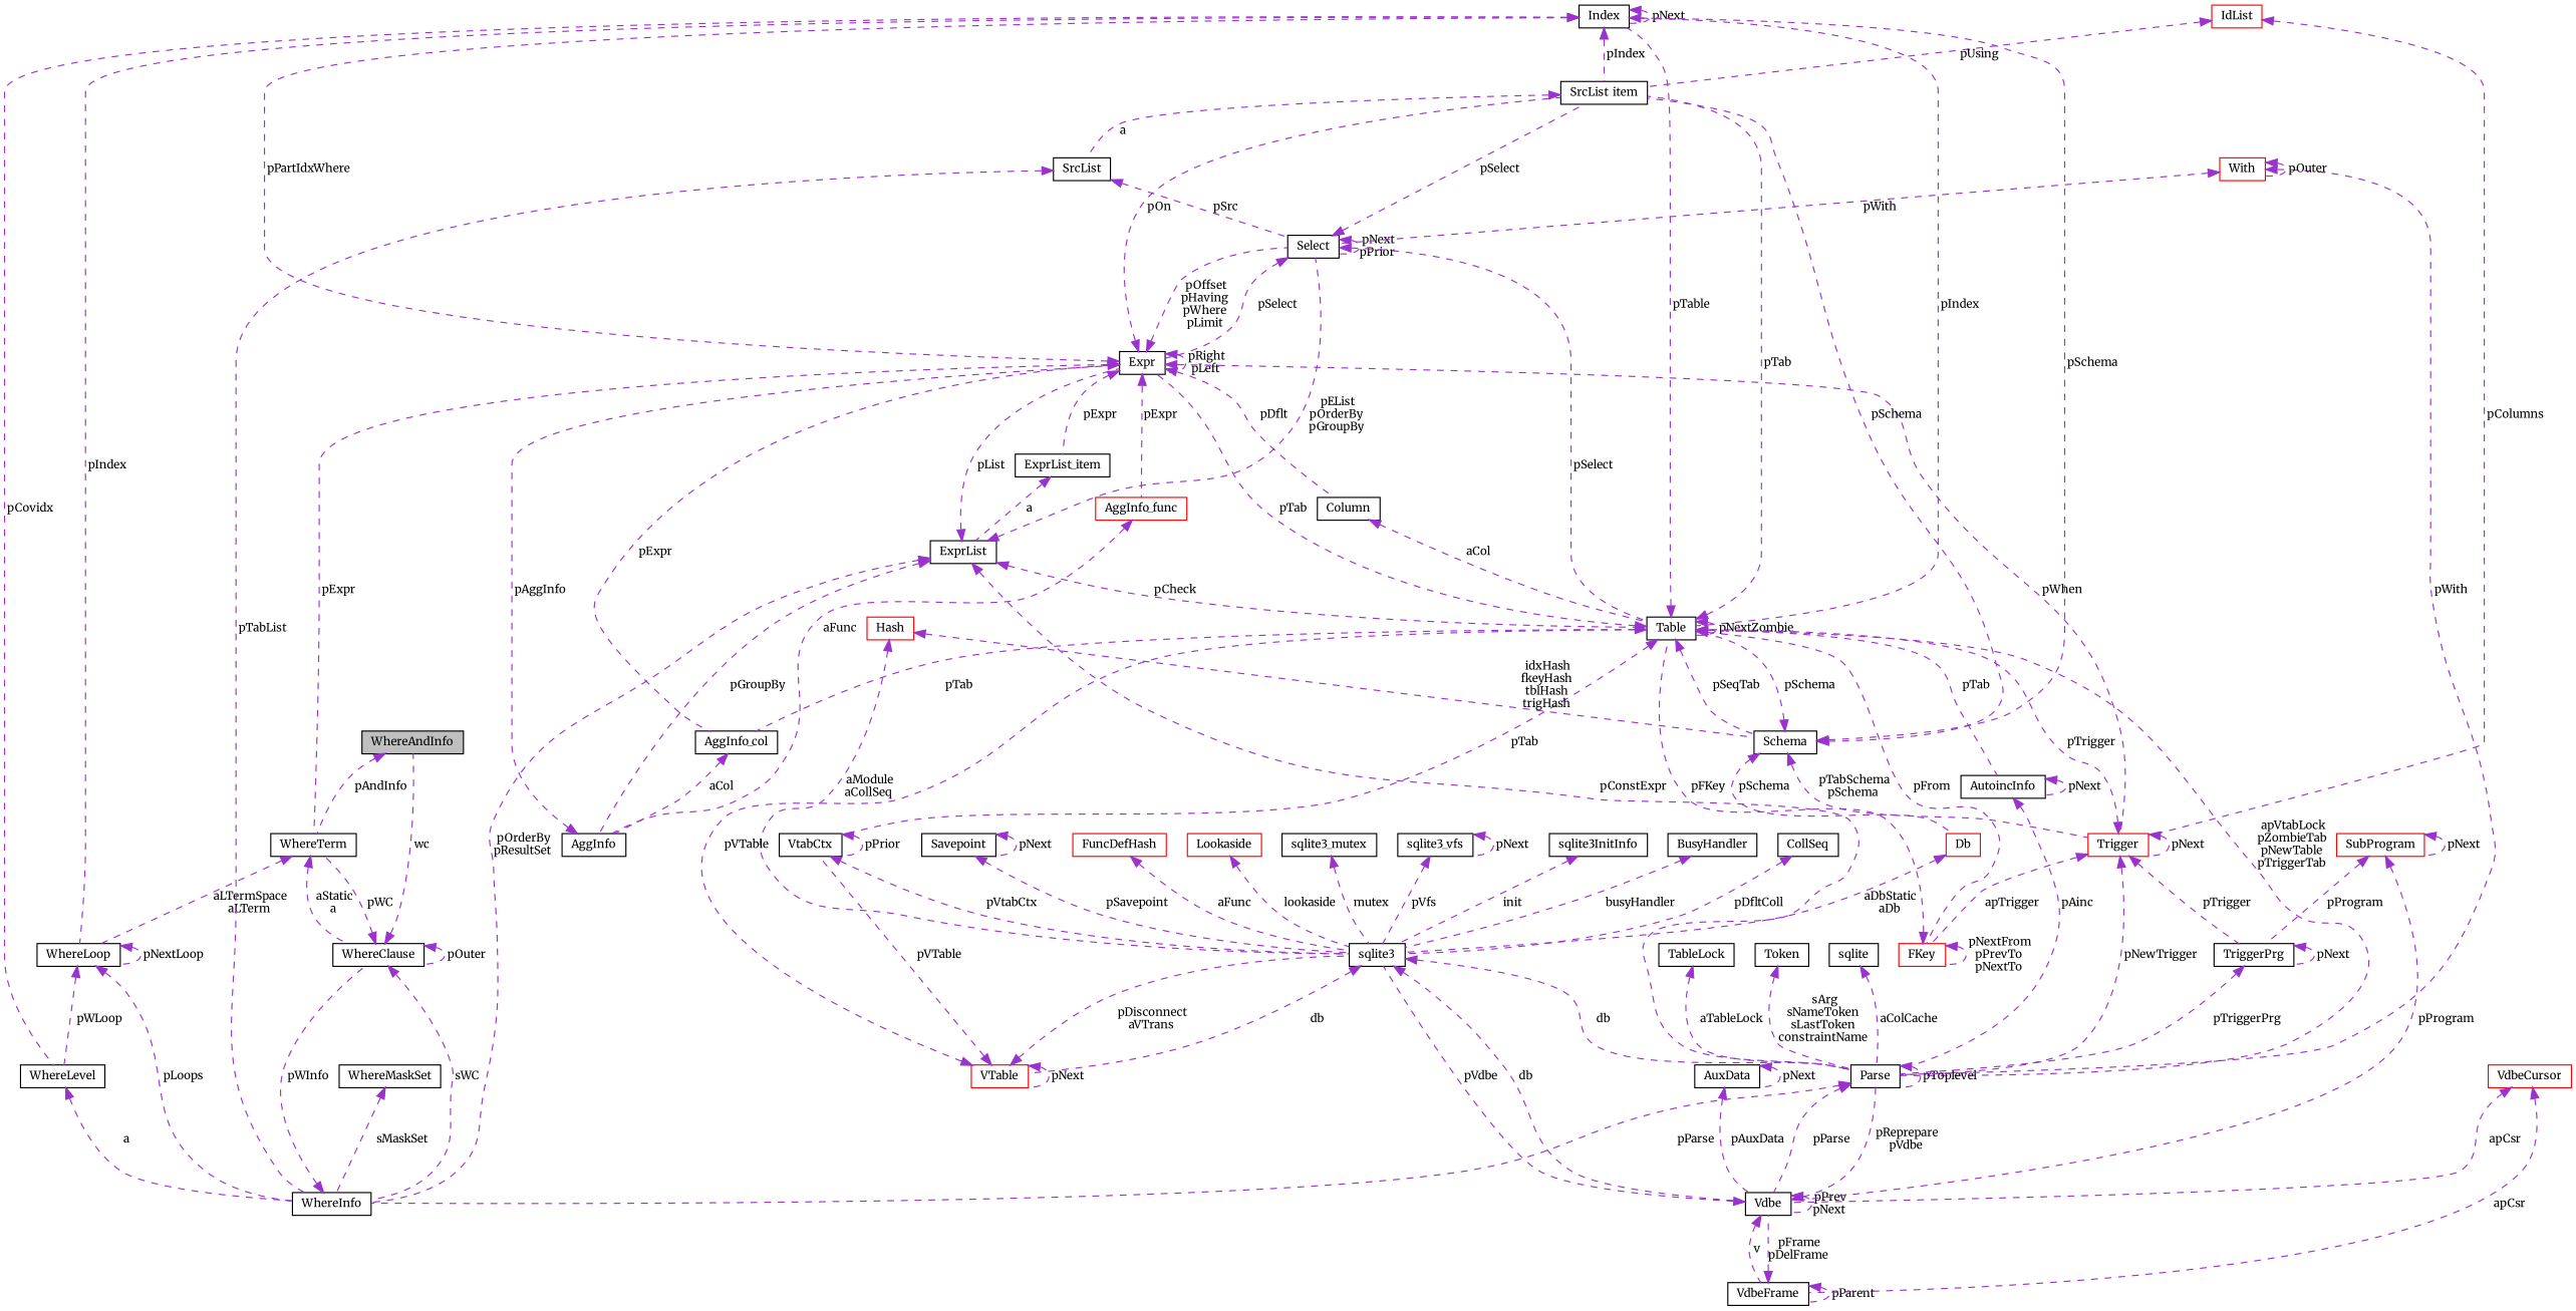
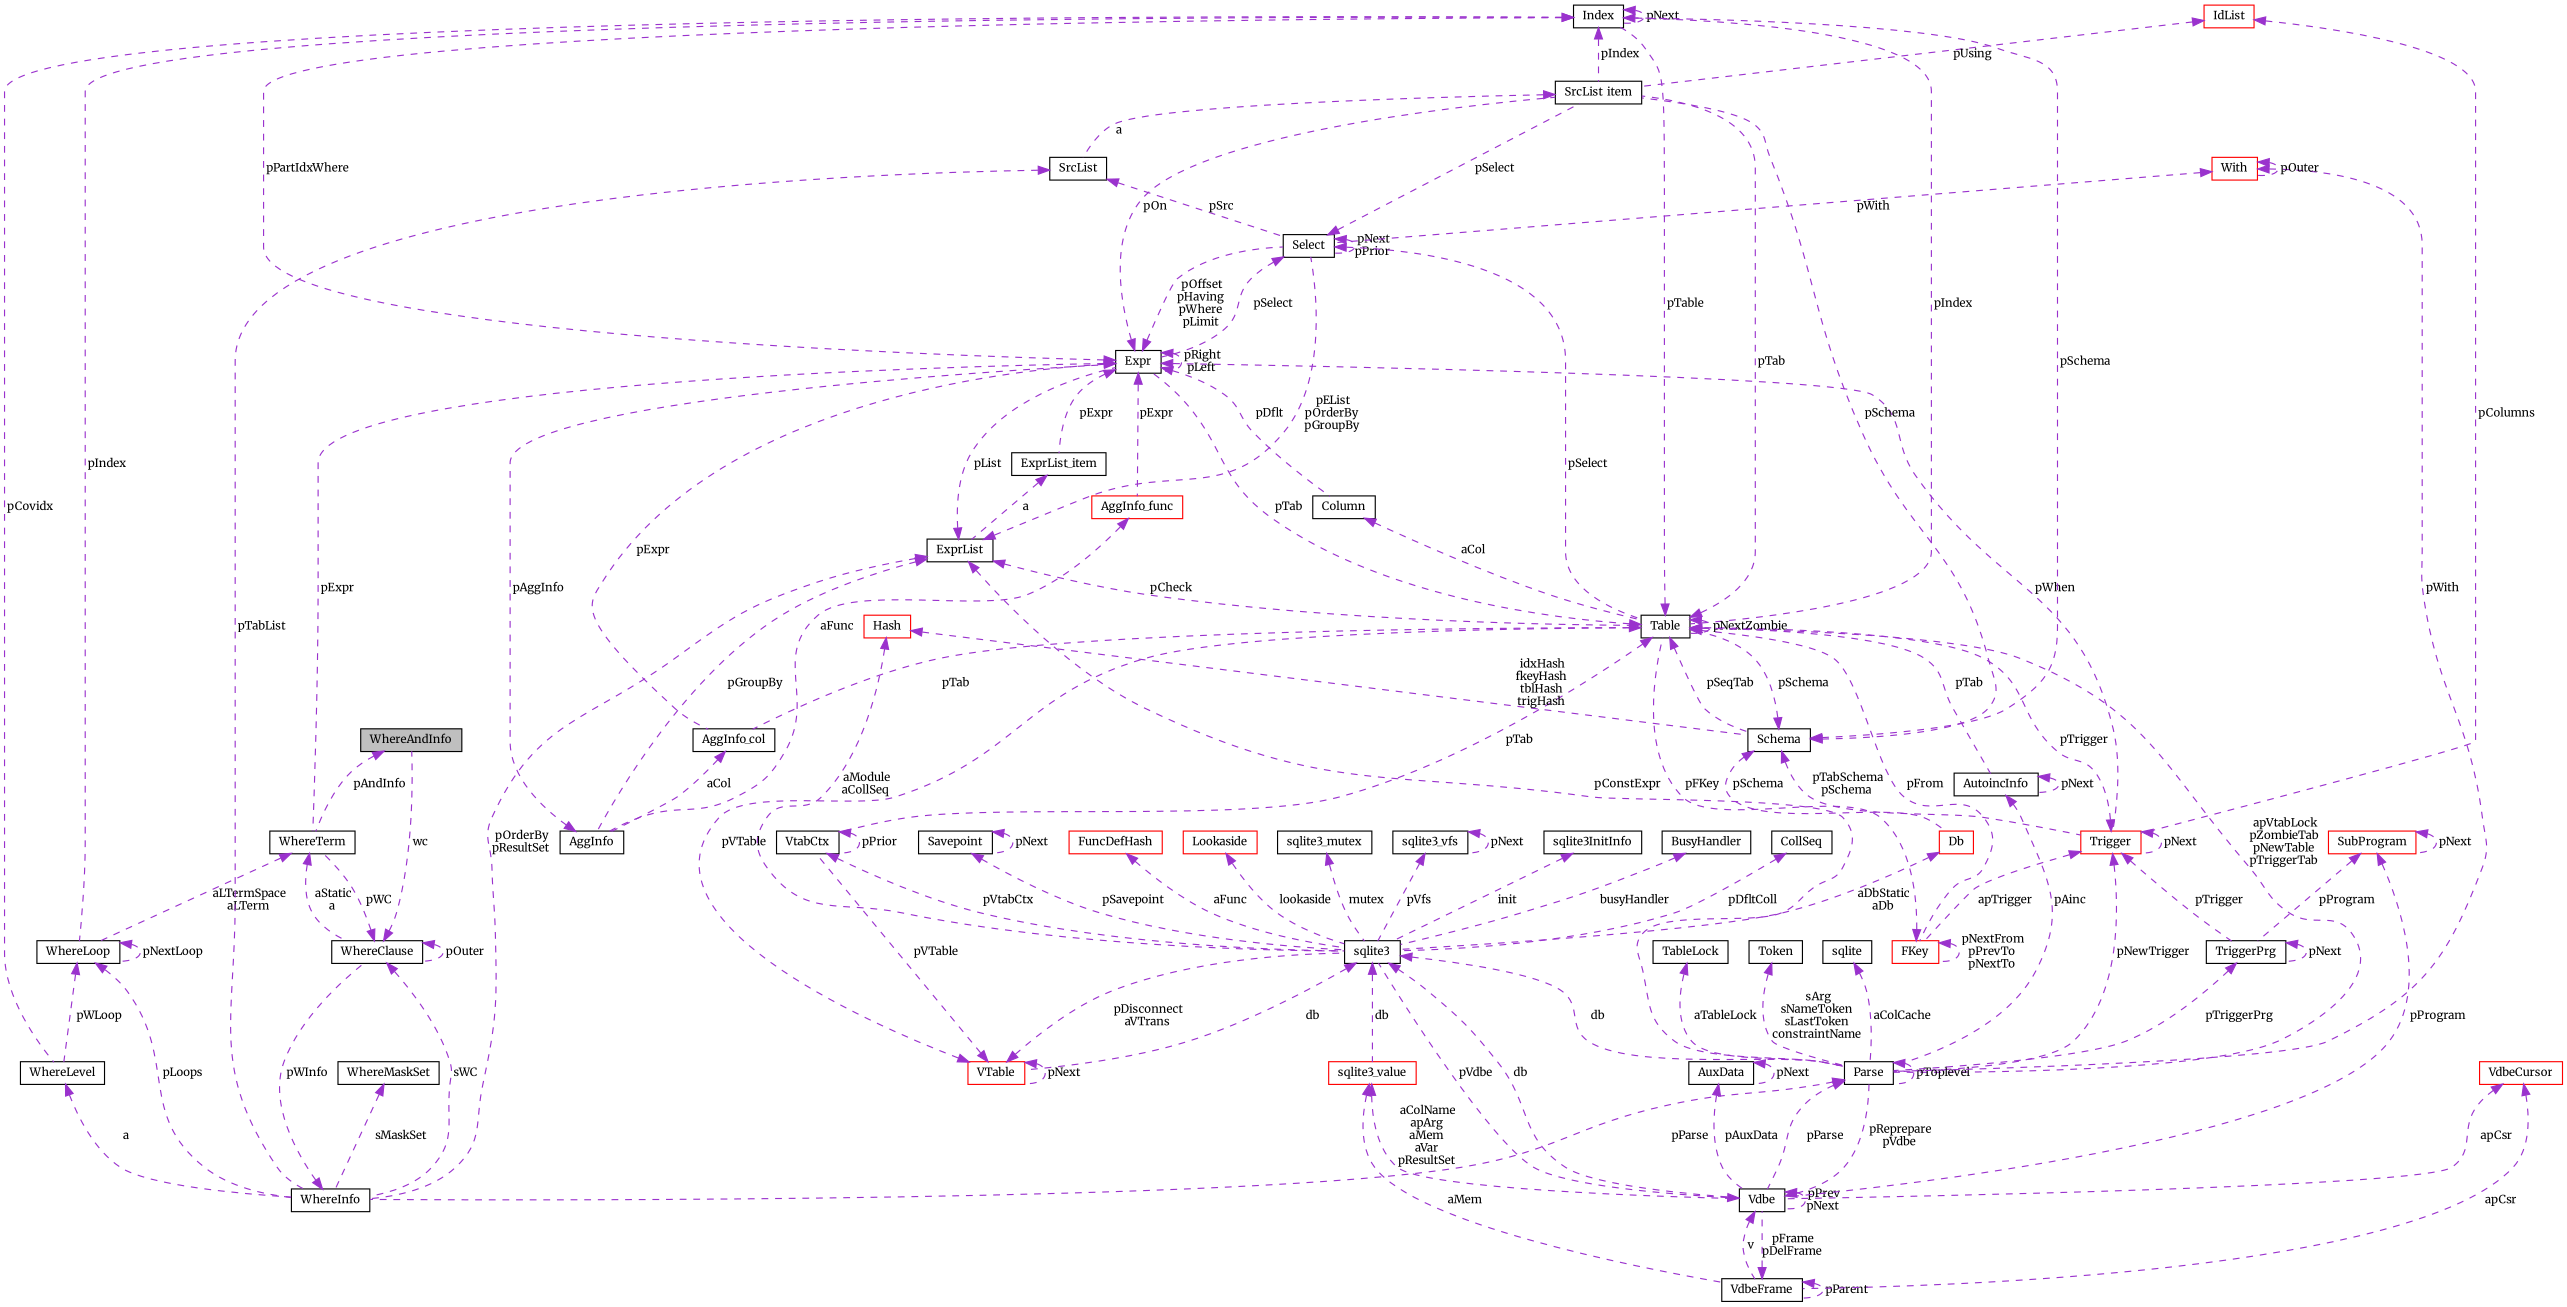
  digraph {
    fontname=Merriweather
    node [color=black fillcolor=white fontname=Merriweather fontsize=10 shape=record style=filled]
    edge [color=darkorchid3 dir=back fontname=Merriweather fontsize=10 labelfontname=Helvetica labelfontsize=10 style=dashed]
    n1 [fillcolor=grey75 fontcolor=black height=0.2 label=WhereAndInfo width=0.4]
    n2 [height=0.2 label=WhereTerm width=0.4]
    n3 [height=0.2 label=WhereClause width=0.4]
    n4 [height=0.2 label=WhereLoop width=0.4]
    n5 [height=0.2 label=WhereInfo width=0.4]
    n6 [height=0.2 label=WhereLevel width=0.4]
    n7 [height=0.2 label=Expr width=0.4]
    n8 [height=0.2 label=AggInfo_col width=0.4]
    n9 [height=0.2 label=Column width=0.4]
    n10 [color=red height=0.2 label=Trigger width=0.4]
    n11 [height=0.2 label=ExprList_item width=0.4]
    n12 [height=0.2 label=Select width=0.4]
    n13 [height=0.2 label=SrcList_item width=0.4]
    n14 [height=0.2 label=Index width=0.4]
    n15 [color=red height=0.2 label=AggInfo_func width=0.4]
    n16 [height=0.2 label=AggInfo width=0.4]
    n17 [height=0.2 label=Table width=0.4]
    n18 [color=red height=0.2 label=FKey width=0.4]
    n19 [height=0.2 label=Parse width=0.4]
    n20 [height=0.2 label=TriggerPrg width=0.4]
    n21 [height=0.2 label=ExprList width=0.4]
    n22 [height=0.2 label=SrcList width=0.4]
    n23 [height=0.2 label=Schema width=0.4]
    n24 [height=0.2 label=AutoincInfo width=0.4]
    n25 [height=0.2 label=VtabCtx width=0.4]
    n26 [color=red height=0.2 label=Db width=0.4]
    n27 [height=0.2 label=Vdbe width=0.4]
    n28 [height=0.2 label=sqlite3 width=0.4]
    n29 [color=red height=0.2 label=Hash width=0.4]
    n30 [color=red height=0.2 label=VTable width=0.4]
+   n31 [color=red height=0.2 label=sqlite3_value width=0.4]
    n32 [color=red height=0.2 label=IdList width=0.4]
    n33 [height=0.2 label=VdbeFrame width=0.4]
    n34 [color=red height=0.2 label=VdbeCursor width=0.4]
    n35 [height=0.2 label=AuxData width=0.4]
    n36 [color=red height=0.2 label=SubProgram width=0.4]
    n37 [height=0.2 label=TableLock width=0.4]
    n38 [height=0.2 label=Token width=0.4]
    n39 [color=red height=0.2 label=With width=0.4]
    n40 [height=0.2 label=sqlite width=0.4]
    n41 [height=0.2 label=Savepoint width=0.4]
    n42 [color=red height=0.2 label=FuncDefHash width=0.4]
    n43 [color=red height=0.2 label=Lookaside width=0.4]
    n44 [height=0.2 label=sqlite3_mutex width=0.4]
    n45 [height=0.2 label=sqlite3_vfs width=0.4]
    n46 [height=0.2 label=sqlite3InitInfo width=0.4]
    n47 [height=0.2 label=BusyHandler width=0.4]
    n48 [height=0.2 label=CollSeq width=0.4]
    n49 [height=0.2 label=WhereMaskSet width=0.4]
    n1 -> n2 [label=" pAndInfo"]
    n2 -> n3 [label=" aStatic\na"]
    n2 -> n4 [label=" aLTermSpace\naLTerm"]
    n3 -> n1 [label=" wc"]
    n3 -> n2 [label=" pWC"]
    n3 -> n3 [label=" pOuter"]
    n3 -> n5 [label=" sWC"]
    n4 -> n4 [label=" pNextLoop"]
    n4 -> n5 [label=" pLoops"]
    n4 -> n6 [label=" pWLoop"]
    n5 -> n3 [label=" pWInfo"]
    n6 -> n5 [label=" a"]
    n7 -> n2 [label=" pExpr"]
    n7 -> n7 [label=" pRight\npLeft"]
    n7 -> n8 [label=" pExpr"]
    n7 -> n9 [label=" pDflt"]
    n7 -> n10 [label=" pWhen"]
    n7 -> n11 [label=" pExpr"]
    n7 -> n12 [label=" pOffset\npHaving\npWhere\npLimit"]
    n7 -> n13 [label=" pOn"]
    n7 -> n14 [label=" pPartIdxWhere"]
    n7 -> n15 [label=" pExpr"]
    n8 -> n16 [label=" aCol"]
    n9 -> n17 [label=" aCol"]
    n10 -> n10 [label=" pNext"]
    n10 -> n17 [label=" pTrigger"]
    n10 -> n18 [label=" apTrigger"]
    n10 -> n19 [label=" pNewTrigger"]
    n10 -> n20 [label=" pTrigger"]
    n11 -> n21 [label=" a"]
    n12 -> n7 [label=" pSelect"]
    n12 -> n12 [label=" pNext\npPrior"]
    n12 -> n13 [label=" pSelect"]
    n12 -> n17 [label=" pSelect"]
    n13 -> n22 [label=" a"]
    n14 -> n4 [label=" pIndex"]
    n14 -> n6 [label=" pCovidx"]
    n14 -> n13 [label=" pIndex"]
    n14 -> n14 [label=" pNext"]
    n14 -> n17 [label=" pIndex"]
    n15 -> n16 [label=" aFunc"]
    n16 -> n7 [label=" pAggInfo"]
    n17 -> n7 [label=" pTab"]
    n17 -> n8 [label=" pTab"]
    n17 -> n13 [label=" pTab"]
    n17 -> n14 [label=" pTable"]
    n17 -> n17 [label=" pNextZombie"]
    n17 -> n18 [label=" pFrom"]
    n17 -> n19 [label=" apVtabLock\npZombieTab\npNewTable\npTriggerTab"]
    n17 -> n23 [label=" pSeqTab"]
    n17 -> n24 [label=" pTab"]
    n17 -> n25 [label=" pTab"]
    n18 -> n17 [label=" pFKey"]
    n18 -> n18 [label=" pNextFrom\npPrevTo\npNextTo"]
    n19 -> n5 [label=" pParse"]
    n19 -> n19 [label=" pToplevel"]
    n19 -> n27 [label=" pParse"]
    n20 -> n19 [label=" pTriggerPrg"]
    n20 -> n20 [label=" pNext"]
    n21 -> n5 [label=" pOrderBy\npResultSet"]
    n21 -> n7 [label=" pList"]
    n21 -> n12 [label=" pEList\npOrderBy\npGroupBy"]
    n21 -> n16 [label=" pGroupBy"]
    n21 -> n17 [label=" pCheck"]
    n21 -> n19 [label=" pConstExpr"]
    n22 -> n5 [label=" pTabList"]
    n22 -> n12 [label=" pSrc"]
    n23 -> n10 [label=" pTabSchema\npSchema"]
    n23 -> n13 [label=" pSchema"]
    n23 -> n14 [label=" pSchema"]
    n23 -> n17 [label=" pSchema"]
    n23 -> n26 [label=" pSchema"]
    n24 -> n19 [label=" pAinc"]
    n24 -> n24 [label=" pNext"]
    n25 -> n25 [label=" pPrior"]
    n25 -> n28 [label=" pVtabCtx"]
    n26 -> n28 [label=" aDbStatic\naDb"]
    n27 -> n19 [label=" pReprepare\npVdbe"]
    n27 -> n27 [label=" pPrev\npNext"]
    n27 -> n28 [label=" pVdbe"]
    n27 -> n33 [label=" v"]
    n28 -> n19 [label=" db"]
    n28 -> n27 [label=" db"]
    n28 -> n30 [label=" db"]
+   n28 -> n31 [label=" db"]
    n29 -> n23 [label=" idxHash\nfkeyHash\ntblHash\ntrigHash"]
    n29 -> n28 [label=" aModule\naCollSeq"]
    n30 -> n17 [label=" pVTable"]
    n30 -> n25 [label=" pVTable"]
    n30 -> n28 [label=" pDisconnect\naVTrans"]
    n30 -> n30 [label=" pNext"]
+   n31 -> n27 [label=" aColName\napArg\naMem\naVar\npResultSet"]
+   n31 -> n33 [label=" aMem"]
    n32 -> n10 [label=" pColumns"]
    n32 -> n13 [label=" pUsing"]
    n33 -> n27 [label=" pFrame\npDelFrame"]
    n33 -> n33 [label=" pParent"]
    n34 -> n27 [label=" apCsr"]
    n34 -> n33 [label=" apCsr"]
    n35 -> n27 [label=" pAuxData"]
    n35 -> n35 [label=" pNext"]
    n36 -> n20 [label=" pProgram"]
    n36 -> n27 [label=" pProgram"]
    n36 -> n36 [label=" pNext"]
    n37 -> n19 [label=" aTableLock"]
    n38 -> n19 [label=" sArg\nsNameToken\nsLastToken\nconstraintName"]
    n39 -> n12 [label=" pWith"]
    n39 -> n19 [label=" pWith"]
    n39 -> n39 [label=" pOuter"]
    n40 -> n19 [label=" aColCache"]
    n41 -> n28 [label=" pSavepoint"]
    n41 -> n41 [label=" pNext"]
    n42 -> n28 [label=" aFunc"]
    n43 -> n28 [label=" lookaside"]
    n44 -> n28 [label=" mutex"]
    n45 -> n28 [label=" pVfs"]
    n45 -> n45 [label=" pNext"]
    n46 -> n28 [label=" init"]
    n47 -> n28 [label=" busyHandler"]
    n48 -> n28 [label=" pDfltColl"]
    n49 -> n5 [label=" sMaskSet"]
  }
